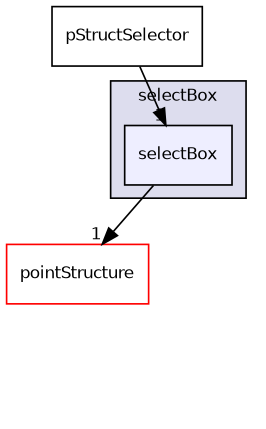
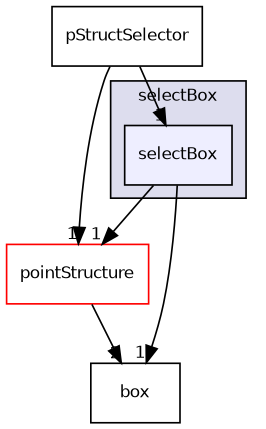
  digraph {
    compound=true
    node [fontname=Helvetica fontsize=10 shape=box]
    edge [headlabel=1 labeldistance=1.5 labelfontname=Helvetica labelfontsize=10]
    n1 [fillcolor="#eeeeff" label=selectBox pencolor=black style=filled]
    n2 [color=red fillcolor=white label=pointStructure style=filled]
+   n3 [label=box]
    n4 [label=pStructSelector]
    subgraph cluster_1 {
      bgcolor="#ddddee"
      fontname=Helvetica
      fontsize=10
      label=selectBox
      pencolor=black
      n1
    }
    n1 -> n2
+   n1 -> n3
+   n2 -> n3 [headlabel=2]
    n4 -> n1
+   n4 -> n2
  }
